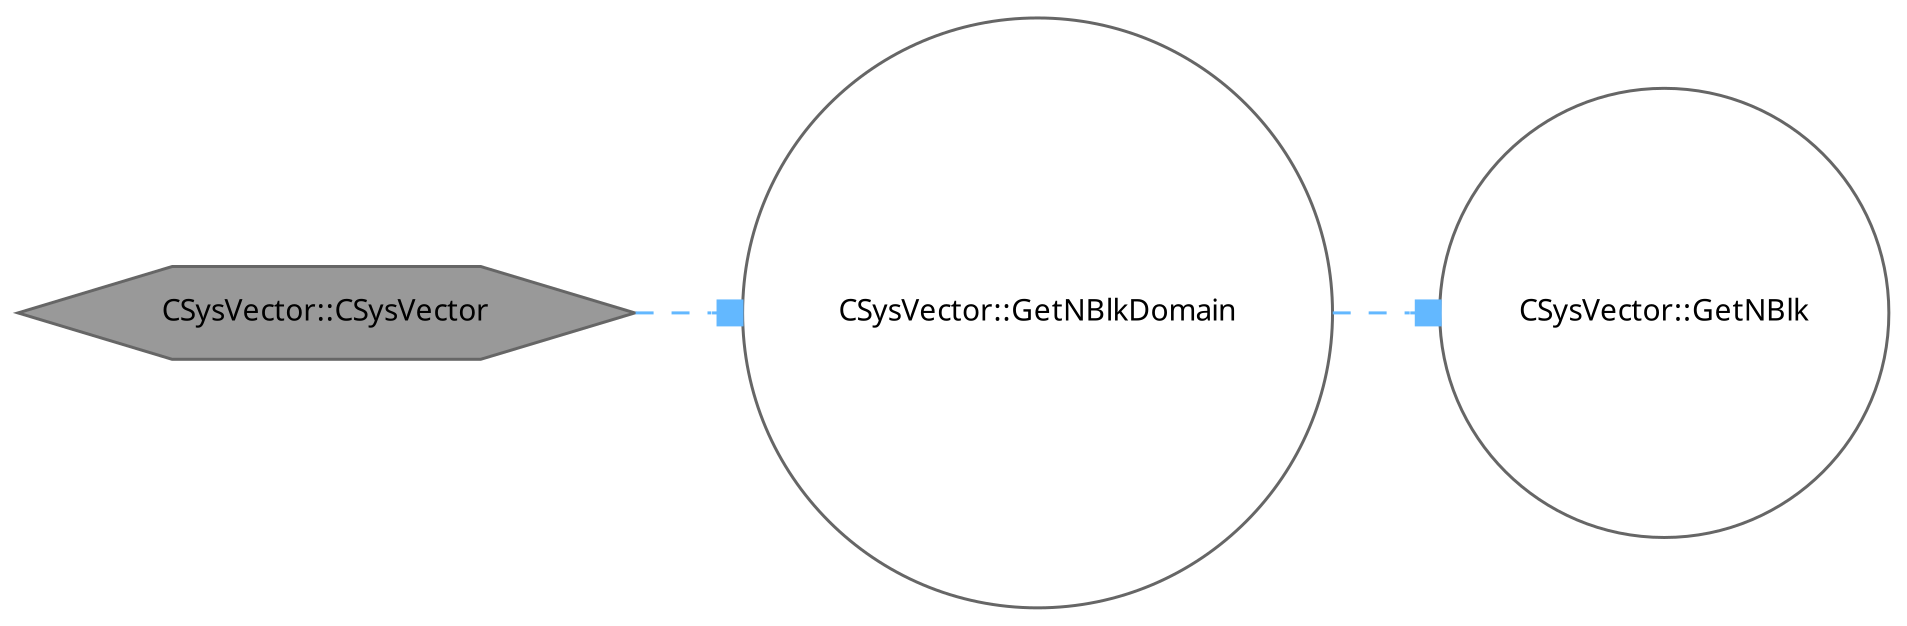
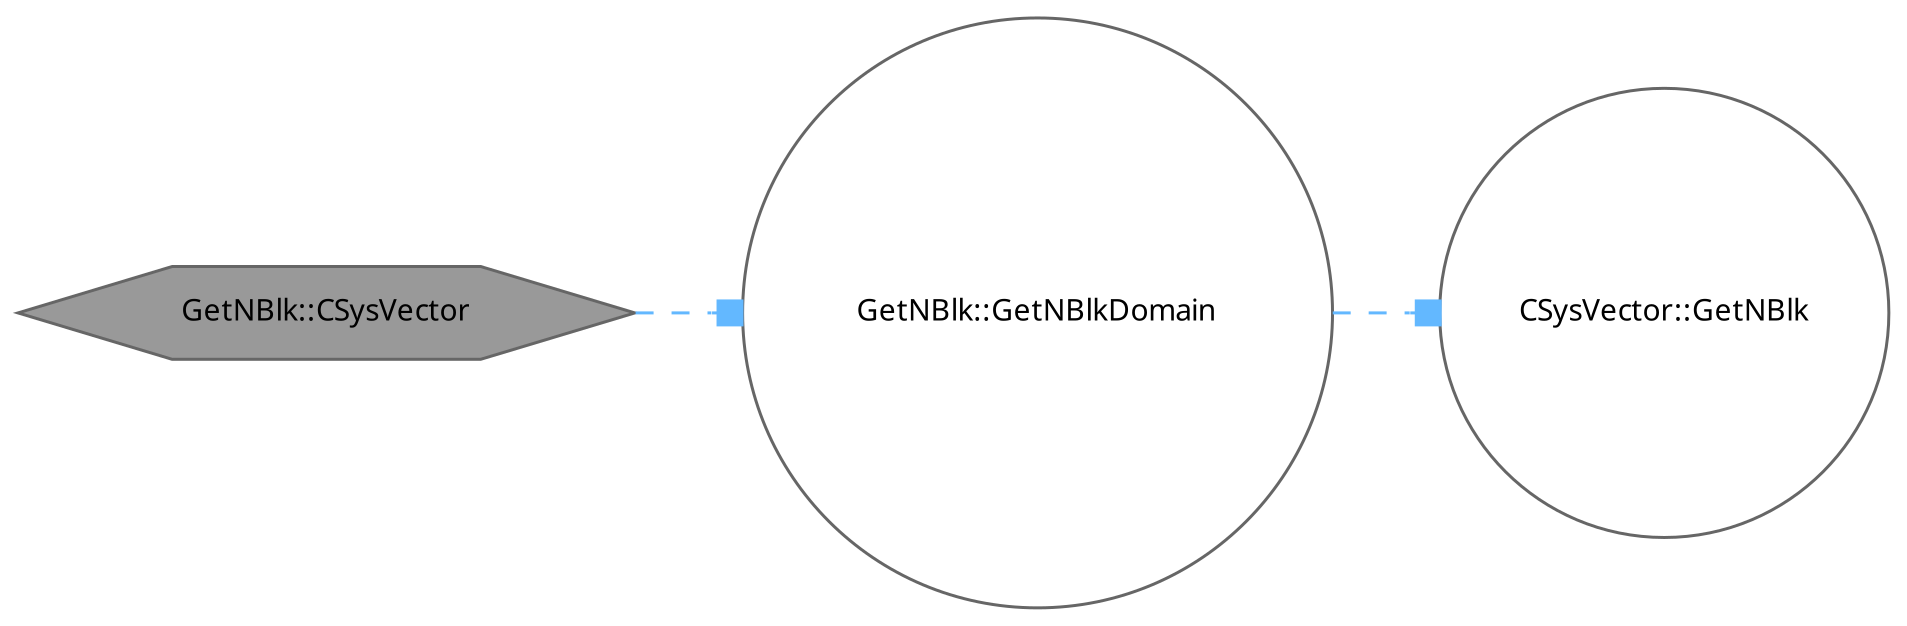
  digraph {
    fontname="Noto Sans"
    rankdir=LR
    node [color=grey40 fillcolor=white fontname="Noto Sans" fontsize=10 shape=circle style=filled]
    edge [arrowhead=box color=steelblue1 fontname="Noto Sans" fontsize=10 labelfontname=Helvetica labelfontsize=10 style=dashed]
-   n1 [color=gray40 fillcolor=grey60 fontcolor=black height=0.2 label="CSysVector::CSysVector" shape=hexagon width=0.4]
-   n2 [height=0.2 label="CSysVector::GetNBlkDomain" width=0.4]
+   n1 [color=gray40 fillcolor=grey60 fontcolor=black height=0.2 label="GetNBlk::CSysVector" shape=hexagon width=0.4]
+   n2 [height=0.2 label="GetNBlk::GetNBlkDomain" width=0.4]
    n3 [height=0.2 label="CSysVector::GetNBlk" width=0.4]
    n1 -> n2
    n2 -> n3
  }
